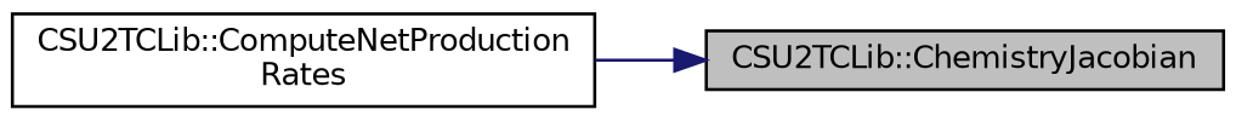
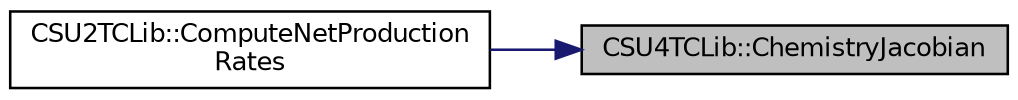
  digraph {
    rankdir=RL
    node [color=black fontname=Helvetica fontsize=10 shape=record style=filled]
-   n1 [fillcolor=grey75 fontcolor=black height=0.2 label="CSU2TCLib::ChemistryJacobian" width=0.4]
+   n1 [fillcolor=grey75 fontcolor=black height=0.2 label="CSU4TCLib::ChemistryJacobian" width=0.4]
    n2 [fillcolor=white height=0.2 label="CSU2TCLib::ComputeNetProduction\lRates" width=0.4]
    n1 -> n2 [color=midnightblue dir=back fontname=Helvetica fontsize=10 labelfontname=Helvetica labelfontsize=10 style=solid]
  }
